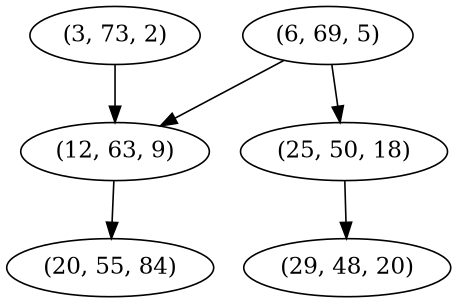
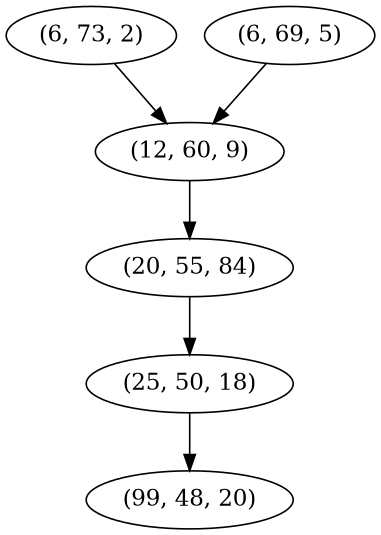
  digraph {
-   "(3, 73, 2)"
-   "(12, 63, 9)"
+   "(3, 73, 2)" [label="(6, 73, 2)"]
+   "(12, 63, 9)" [label="(12, 60, 9)"]
    "(6, 69, 5)"
    n4 [label="(20, 55, 84)"]
    "(25, 50, 18)"
-   "(29, 48, 20)"
+   "(29, 48, 20)" [label="(99, 48, 20)"]
    "(3, 73, 2)" -> "(12, 63, 9)"
    "(12, 63, 9)" -> n4
    "(6, 69, 5)" -> "(12, 63, 9)"
-   "(6, 69, 5)" -> "(25, 50, 18)"
+   n4 -> "(25, 50, 18)"
    "(25, 50, 18)" -> "(29, 48, 20)"
  }
